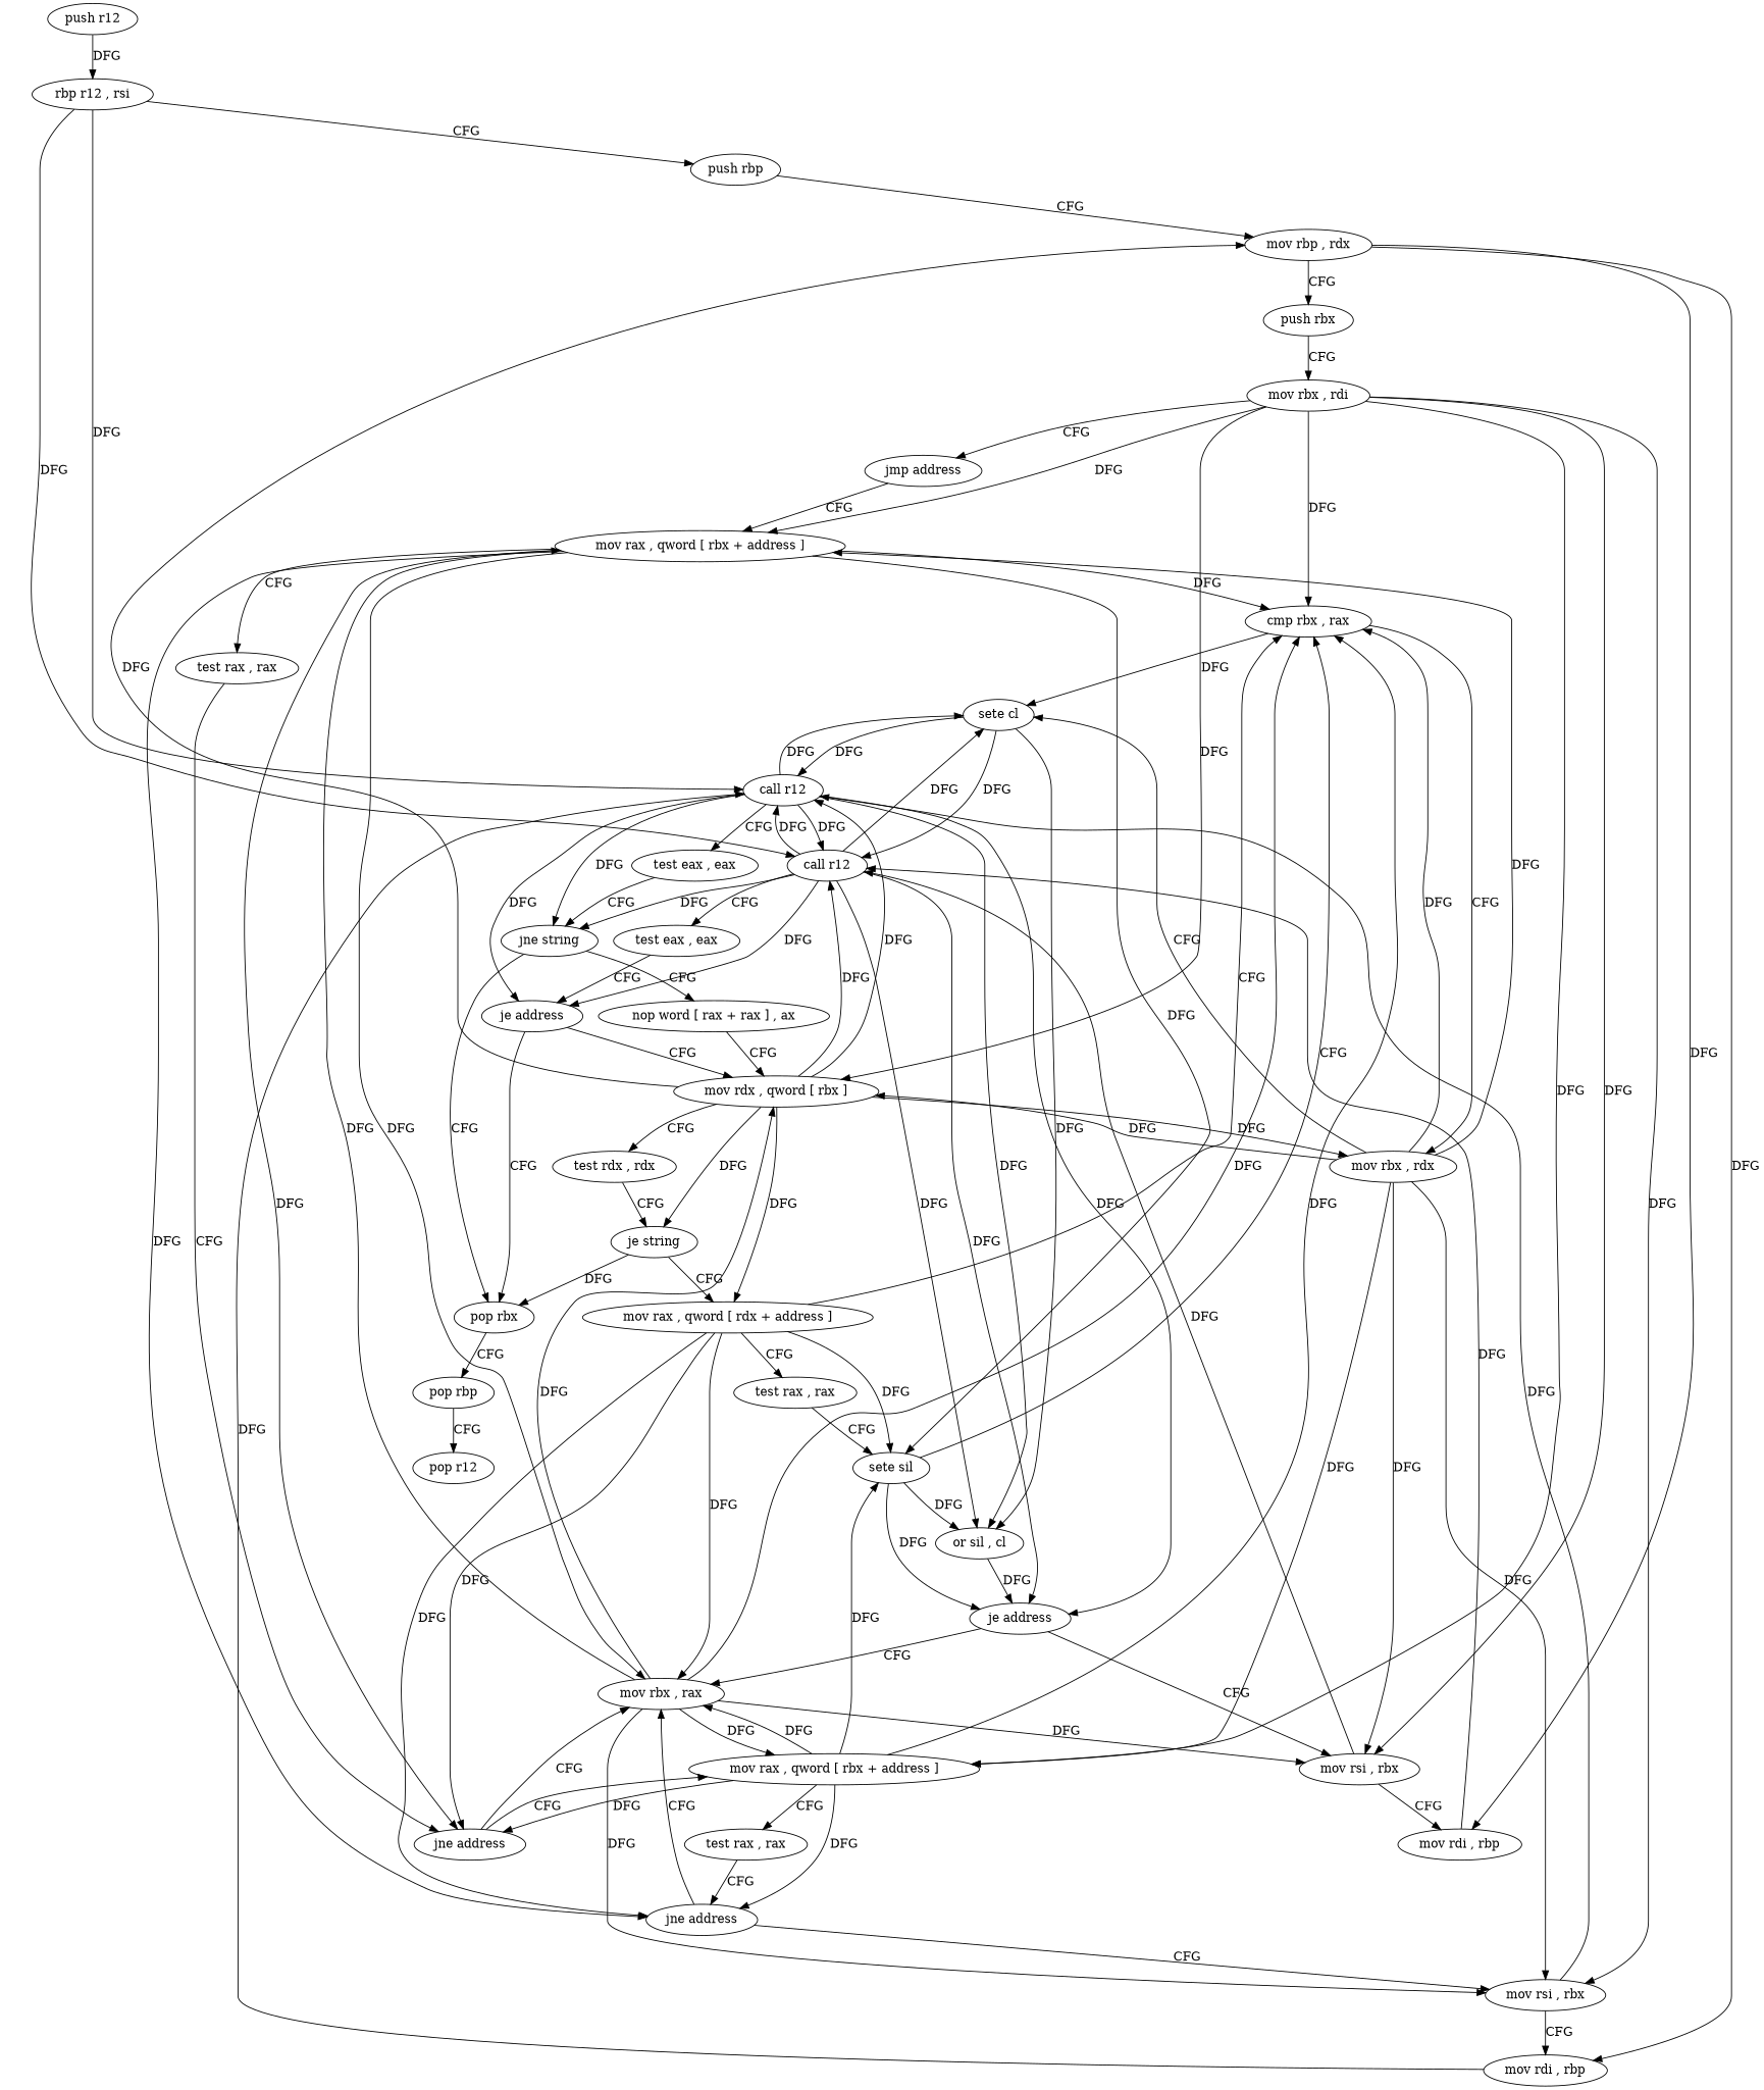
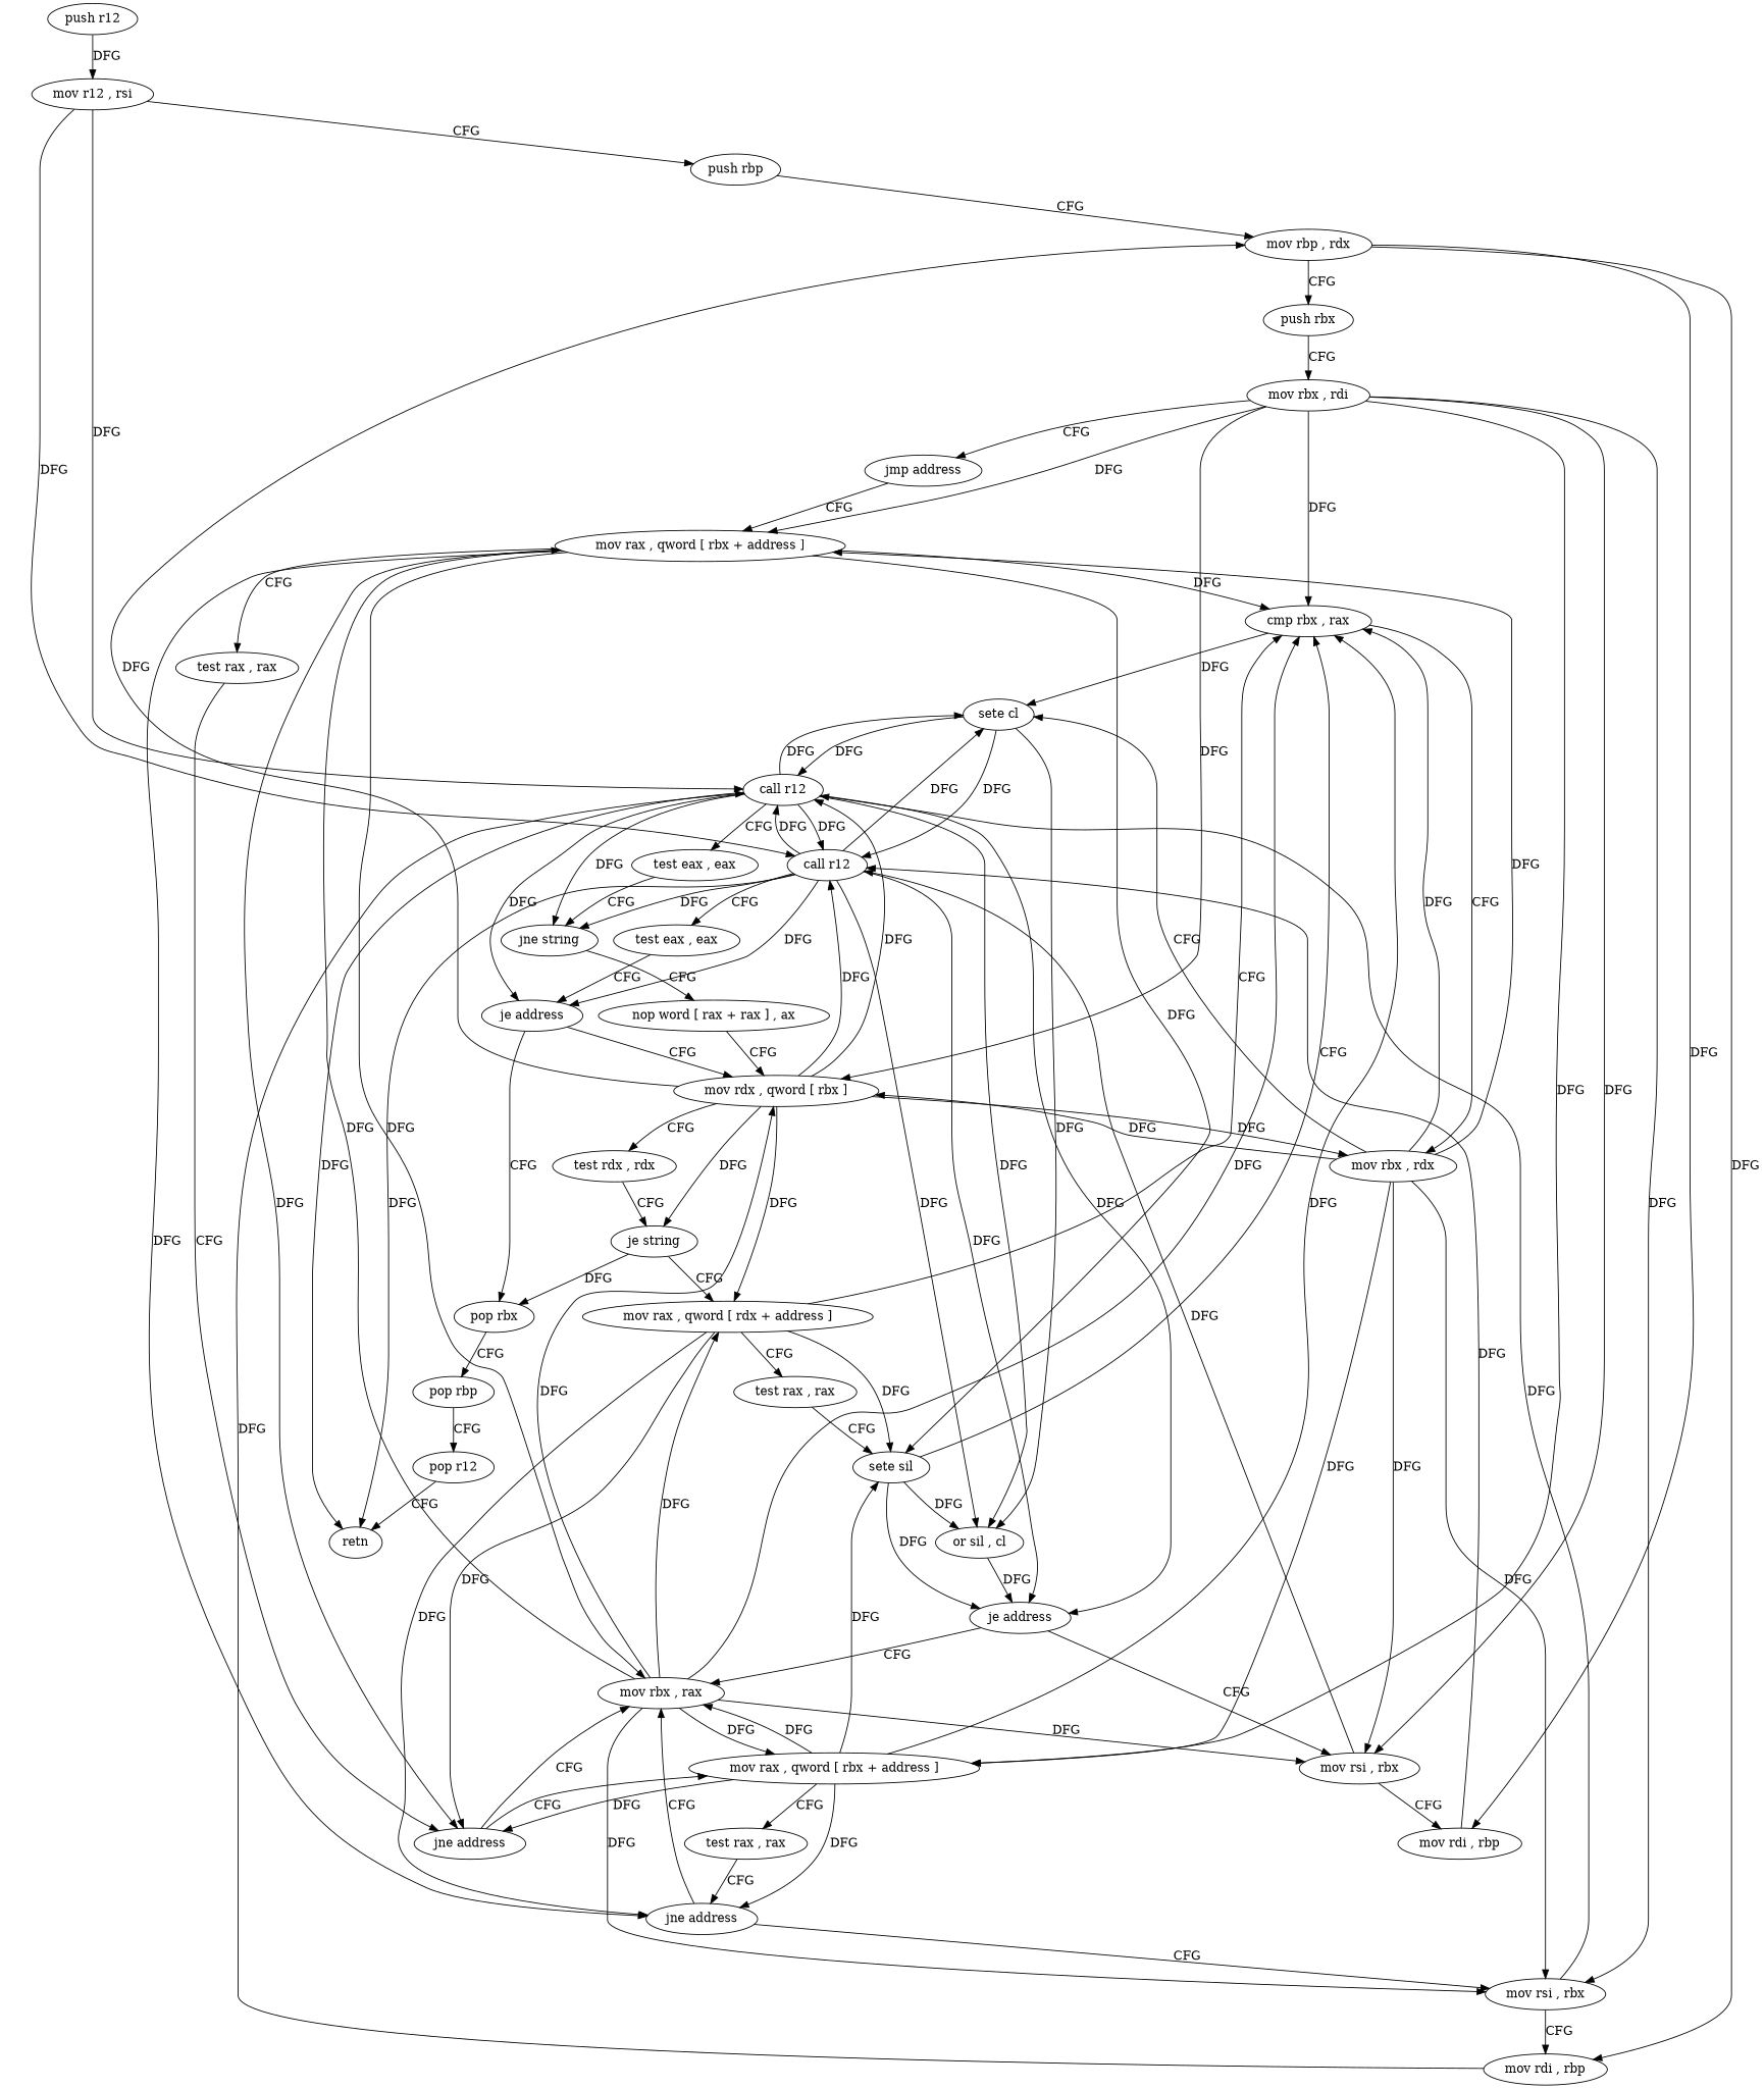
  digraph {
    n1 [label="push r12"]
-   n2 [label="rbp r12 , rsi"]
+   n2 [label="mov r12 , rsi"]
    n3 [label="push rbp"]
    n4 [label="call r12"]
    n5 [label="call r12"]
    n6 [label="mov rbp , rdx"]
    n7 [label="test eax , eax"]
    n8 [label="jne string"]
+   n9 [label=retn]
    n10 [label="sete cl"]
    n11 [label="or sil , cl"]
    n12 [label="je address"]
    n13 [label="je address"]
    n14 [label="test eax , eax"]
    n15 [label="push rbx"]
    n16 [label="mov rdi , rbp"]
    n17 [label="mov rdi , rbp"]
    n18 [label="mov rbx , rdi"]
    n19 [label="jmp address"]
    n20 [label="mov rax , qword [ rbx + address ]"]
    n21 [label="mov rax , qword [ rbx + address ]"]
    n22 [label="mov rsi , rbx"]
    n23 [label="mov rdx , qword [ rbx ]"]
    n24 [label="cmp rbx , rax"]
    n25 [label="mov rsi , rbx"]
    n26 [label="test rax , rax"]
    n27 [label="jne address"]
    n28 [label="mov rbx , rax"]
    n29 [label="jne address"]
    n30 [label="sete sil"]
    n31 [label="test rax , rax"]
    n32 [label="mov rax , qword [ rdx + address ]"]
    n33 [label="mov rbx , rdx"]
    n34 [label="test rdx , rdx"]
    n35 [label="je string"]
    n36 [label="pop rbx"]
    n37 [label="nop word [ rax + rax ] , ax"]
    n38 [label="pop rbp"]
    n39 [label="pop r12"]
    n40 [label="test rax , rax"]
    n1 -> n2 [label=DFG]
    n2 -> n3 [label=CFG]
    n2 -> n4 [label=DFG]
    n2 -> n5 [label=DFG]
    n3 -> n6 [label=CFG]
    n4 -> n5 [label=DFG]
    n4 -> n7 [label=CFG]
    n4 -> n8 [label=DFG]
+   n4 -> n9 [label=DFG]
    n4 -> n10 [label=DFG]
    n4 -> n11 [label=DFG]
    n4 -> n12 [label=DFG]
    n4 -> n13 [label=DFG]
    n5 -> n4 [label=DFG]
    n5 -> n8 [label=DFG]
+   n5 -> n9 [label=DFG]
    n5 -> n10 [label=DFG]
    n5 -> n11 [label=DFG]
    n5 -> n12 [label=DFG]
    n5 -> n13 [label=DFG]
    n5 -> n14 [label=CFG]
    n6 -> n15 [label=CFG]
    n6 -> n16 [label=DFG]
    n6 -> n17 [label=DFG]
    n7 -> n8 [label=CFG]
-   n8 -> n36 [label=CFG]
    n8 -> n37 [label=CFG]
    n10 -> n4 [label=DFG]
    n10 -> n5 [label=DFG]
    n10 -> n11 [label=DFG]
    n11 -> n12 [label=DFG]
    n12 -> n25 [label=CFG]
    n12 -> n28 [label=CFG]
    n13 -> n23 [label=CFG]
    n13 -> n36 [label=CFG]
    n14 -> n13 [label=CFG]
    n15 -> n18 [label=CFG]
    n16 -> n4 [label=DFG]
    n17 -> n5 [label=DFG]
    n18 -> n19 [label=CFG]
    n18 -> n20 [label=DFG]
    n18 -> n21 [label=DFG]
    n18 -> n22 [label=DFG]
    n18 -> n23 [label=DFG]
    n18 -> n24 [label=DFG]
    n18 -> n25 [label=DFG]
    n19 -> n20 [label=CFG]
    n20 -> n24 [label=DFG]
    n20 -> n26 [label=CFG]
    n20 -> n27 [label=DFG]
    n20 -> n28 [label=DFG]
    n20 -> n29 [label=DFG]
    n20 -> n30 [label=DFG]
    n21 -> n24 [label=DFG]
    n21 -> n27 [label=DFG]
    n21 -> n28 [label=DFG]
    n21 -> n29 [label=DFG]
    n21 -> n30 [label=DFG]
    n21 -> n31 [label=CFG]
    n22 -> n4 [label=DFG]
    n22 -> n16 [label=CFG]
    n23 -> n4 [label=DFG]
    n23 -> n5 [label=DFG]
    n23 -> n6 [label=DFG]
    n23 -> n32 [label=DFG]
    n23 -> n33 [label=DFG]
    n23 -> n34 [label=CFG]
    n23 -> n35 [label=DFG]
    n24 -> n10 [label=DFG]
    n24 -> n33 [label=CFG]
    n25 -> n5 [label=DFG]
    n25 -> n17 [label=CFG]
    n26 -> n27 [label=CFG]
    n27 -> n21 [label=CFG]
    n27 -> n28 [label=CFG]
    n28 -> n20 [label=DFG]
    n28 -> n21 [label=DFG]
    n28 -> n22 [label=DFG]
    n28 -> n23 [label=DFG]
    n28 -> n24 [label=DFG]
    n28 -> n25 [label=DFG]
    n29 -> n22 [label=CFG]
    n29 -> n28 [label=CFG]
    n30 -> n11 [label=DFG]
    n30 -> n12 [label=DFG]
    n30 -> n24 [label=CFG]
    n31 -> n29 [label=CFG]
    n32 -> n24 [label=CFG]
    n32 -> n27 [label=DFG]
-   n32 -> n28 [label=DFG]
+   n28 -> n32 [label=DFG]
    n32 -> n29 [label=DFG]
    n32 -> n30 [label=DFG]
    n32 -> n40 [label=CFG]
    n33 -> n10 [label=CFG]
    n33 -> n20 [label=DFG]
    n33 -> n21 [label=DFG]
    n33 -> n22 [label=DFG]
    n33 -> n23 [label=DFG]
    n33 -> n24 [label=DFG]
    n33 -> n25 [label=DFG]
    n34 -> n35 [label=CFG]
    n35 -> n32 [label=CFG]
    n35 -> n36 [label=DFG]
    n36 -> n38 [label=CFG]
    n37 -> n23 [label=CFG]
    n38 -> n39 [label=CFG]
+   n39 -> n9 [label=CFG]
    n40 -> n30 [label=CFG]
  }
